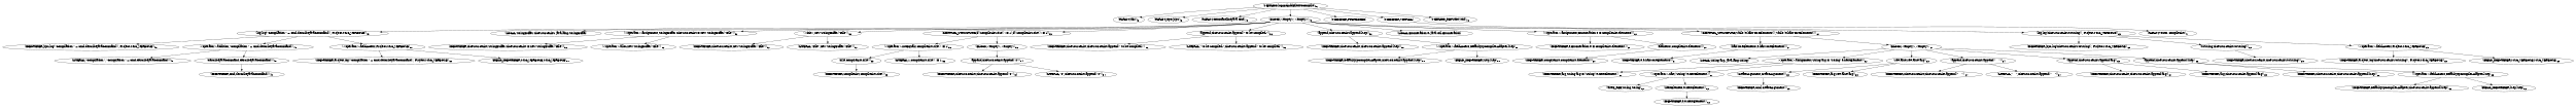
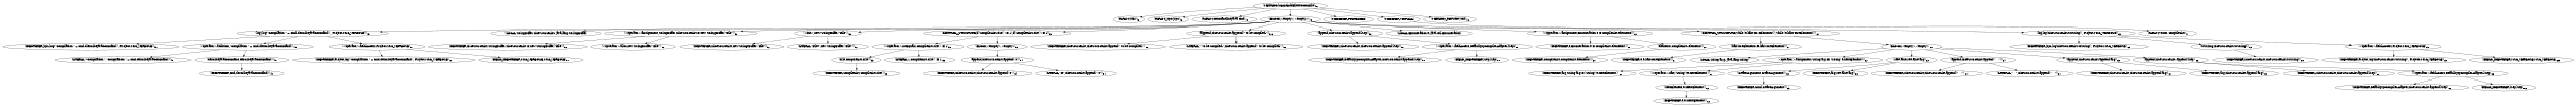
  digraph {
    n1 [label=<(METHOD,logAndAddFilesToCompile)<SUB>46</SUB>>]
    n2 [label=<(PARAM,this)<SUB>46</SUB>>]
    n3 [label=<(PARAM,JspC jspc)<SUB>46</SUB>>]
    n4 [label=<(PARAM,CommandlineJava cmd)<SUB>48</SUB>>]
    n5 [label=<(BLOCK,&lt;empty&gt;,&lt;empty&gt;)<SUB>48</SUB>>]
    n6 [label=<(MODIFIER,PROTECTED)>]
    n7 [label=<(MODIFIER,VIRTUAL)>]
    n8 [label=<(METHOD_RETURN,void)<SUB>46</SUB>>]
    n9 [label=<(PARAM,Vector compileList)<SUB>47</SUB>>]
    n10 [label=<(log,log(&quot;Compilation &quot; + cmd.describeJavaCommand(), Project.MSG_VERBOSE))<SUB>49</SUB>>]
    n11 [label=<(LOCAL,StringBuffer niceSourceList: java.lang.StringBuffer)>]
    n12 [label=<(&lt;operator&gt;.assignment,StringBuffer niceSourceList = new StringBuffer(&quot;File&quot;))<SUB>52</SUB>>]
    n13 [label=<(&lt;init&gt;,new StringBuffer(&quot;File&quot;))<SUB>52</SUB>>]
    n14 [label=<(CONTROL_STRUCTURE,if (compileList.size() != 1),if (compileList.size() != 1))<SUB>53</SUB>>]
    n15 [label=<(append,niceSourceList.append(&quot; to be compiled:&quot;))<SUB>56</SUB>>]
    n16 [label=<(append,niceSourceList.append(lSep))<SUB>58</SUB>>]
    n17 [label=<(LOCAL,Enumeration e: java.util.Enumeration)>]
    n18 [label=<(&lt;operator&gt;.assignment,Enumeration e = compileList.elements())<SUB>60</SUB>>]
    n19 [label=<(CONTROL_STRUCTURE,while (e.hasMoreElements()),while (e.hasMoreElements()))<SUB>61</SUB>>]
    n20 [label=<(log,log(niceSourceList.toString(), Project.MSG_VERBOSE))<SUB>69</SUB>>]
    n21 [label=<(IDENTIFIER,jspc,log(&quot;Compilation &quot; + cmd.describeJavaCommand(), Project.MSG_VERBOSE))<SUB>49</SUB>>]
    n22 [label=<(&lt;operator&gt;.addition,&quot;Compilation &quot; + cmd.describeJavaCommand())<SUB>49</SUB>>]
    n23 [label=<(&lt;operator&gt;.fieldAccess,Project.MSG_VERBOSE)<SUB>50</SUB>>]
    n24 [label=<(IDENTIFIER,niceSourceList,StringBuffer niceSourceList = new StringBuffer(&quot;File&quot;))<SUB>52</SUB>>]
    n25 [label=<(&lt;operator&gt;.alloc,new StringBuffer(&quot;File&quot;))<SUB>52</SUB>>]
    n26 [label=<(IDENTIFIER,niceSourceList,new StringBuffer(&quot;File&quot;))<SUB>52</SUB>>]
    n27 [label=<(LITERAL,&quot;File&quot;,new StringBuffer(&quot;File&quot;))<SUB>52</SUB>>]
    n28 [label=<(&lt;operator&gt;.notEquals,compileList.size() != 1)<SUB>53</SUB>>]
    n29 [label=<(BLOCK,&lt;empty&gt;,&lt;empty&gt;)<SUB>53</SUB>>]
    n30 [label=<(IDENTIFIER,niceSourceList,niceSourceList.append(&quot; to be compiled:&quot;))<SUB>56</SUB>>]
    n31 [label=<(LITERAL,&quot; to be compiled:&quot;,niceSourceList.append(&quot; to be compiled:&quot;))<SUB>56</SUB>>]
    n32 [label=<(IDENTIFIER,niceSourceList,niceSourceList.append(lSep))<SUB>58</SUB>>]
    n33 [label=<(&lt;operator&gt;.fieldAccess,DefaultJspCompilerAdapter.lSep)<SUB>58</SUB>>]
    n34 [label=<(IDENTIFIER,e,Enumeration e = compileList.elements())<SUB>60</SUB>>]
    n35 [label=<(elements,compileList.elements())<SUB>60</SUB>>]
    n36 [label=<(hasMoreElements,e.hasMoreElements())<SUB>61</SUB>>]
    n37 [label=<(BLOCK,&lt;empty&gt;,&lt;empty&gt;)<SUB>61</SUB>>]
    n38 [label=<(IDENTIFIER,jspc,log(niceSourceList.toString(), Project.MSG_VERBOSE))<SUB>69</SUB>>]
    n39 [label=<(toString,niceSourceList.toString())<SUB>69</SUB>>]
    n40 [label=<(&lt;operator&gt;.fieldAccess,Project.MSG_VERBOSE)<SUB>69</SUB>>]
    n41 [label=<(LITERAL,&quot;Compilation &quot;,&quot;Compilation &quot; + cmd.describeJavaCommand())<SUB>49</SUB>>]
    n42 [label=<(describeJavaCommand,describeJavaCommand())<SUB>49</SUB>>]
    n43 [label=<(IDENTIFIER,Project,log(&quot;Compilation &quot; + cmd.describeJavaCommand(), Project.MSG_VERBOSE))<SUB>50</SUB>>]
    n44 [label=<(FIELD_IDENTIFIER,MSG_VERBOSE,MSG_VERBOSE)<SUB>50</SUB>>]
    n45 [label=<(IDENTIFIER,cmd,describeJavaCommand())<SUB>49</SUB>>]
    n46 [label=<(size,compileList.size())<SUB>53</SUB>>]
    n47 [label=<(LITERAL,1,compileList.size() != 1)<SUB>53</SUB>>]
    n48 [label=<(append,niceSourceList.append(&quot;s&quot;))<SUB>54</SUB>>]
    n49 [label=<(IDENTIFIER,compileList,compileList.size())<SUB>53</SUB>>]
    n50 [label=<(IDENTIFIER,niceSourceList,niceSourceList.append(&quot;s&quot;))<SUB>54</SUB>>]
    n51 [label=<(LITERAL,&quot;s&quot;,niceSourceList.append(&quot;s&quot;))<SUB>54</SUB>>]
    n52 [label=<(IDENTIFIER,DefaultJspCompilerAdapter,niceSourceList.append(lSep))<SUB>58</SUB>>]
    n53 [label=<(FIELD_IDENTIFIER,lSep,lSep)<SUB>58</SUB>>]
    n54 [label=<(IDENTIFIER,compileList,compileList.elements())<SUB>60</SUB>>]
    n55 [label=<(IDENTIFIER,e,e.hasMoreElements())<SUB>61</SUB>>]
    n56 [label=<(LOCAL,String arg: java.lang.String)>]
    n57 [label=<(&lt;operator&gt;.assignment,String arg = (String) e.nextElement())<SUB>62</SUB>>]
    n58 [label=<(setValue,setValue(arg))<SUB>63</SUB>>]
    n59 [label=<(append,niceSourceList.append(&quot;    &quot;))<SUB>64</SUB>>]
    n60 [label=<(append,niceSourceList.append(arg))<SUB>65</SUB>>]
    n61 [label=<(append,niceSourceList.append(lSep))<SUB>66</SUB>>]
    n62 [label=<(IDENTIFIER,arg,String arg = (String) e.nextElement())<SUB>62</SUB>>]
    n63 [label=<(&lt;operator&gt;.cast,(String) e.nextElement())<SUB>62</SUB>>]
    n64 [label=<(createArgument,createArgument())<SUB>63</SUB>>]
    n65 [label=<(IDENTIFIER,arg,setValue(arg))<SUB>63</SUB>>]
    n66 [label=<(IDENTIFIER,niceSourceList,niceSourceList.append(&quot;    &quot;))<SUB>64</SUB>>]
    n67 [label=<(LITERAL,&quot;    &quot;,niceSourceList.append(&quot;    &quot;))<SUB>64</SUB>>]
    n68 [label=<(IDENTIFIER,niceSourceList,niceSourceList.append(arg))<SUB>61</SUB>>]
    n69 [label=<(IDENTIFIER,arg,niceSourceList.append(arg))<SUB>65</SUB>>]
    n70 [label=<(IDENTIFIER,niceSourceList,niceSourceList.append(lSep))<SUB>66</SUB>>]
    n71 [label=<(&lt;operator&gt;.fieldAccess,DefaultJspCompilerAdapter.lSep)<SUB>66</SUB>>]
-   n72 [label=<(TYPE_REF,String,String)<SUB>62</SUB>>]
    n73 [label=<(nextElement,e.nextElement())<SUB>62</SUB>>]
    n74 [label=<(IDENTIFIER,e,e.nextElement())<SUB>62</SUB>>]
    n75 [label=<(IDENTIFIER,cmd,createArgument())<SUB>63</SUB>>]
    n76 [label=<(IDENTIFIER,DefaultJspCompilerAdapter,niceSourceList.append(lSep))<SUB>66</SUB>>]
    n77 [label=<(FIELD_IDENTIFIER,lSep,lSep)<SUB>66</SUB>>]
    n78 [label=<(IDENTIFIER,niceSourceList,niceSourceList.toString())<SUB>69</SUB>>]
    n79 [label=<(IDENTIFIER,Project,log(niceSourceList.toString(), Project.MSG_VERBOSE))<SUB>69</SUB>>]
    n80 [label=<(FIELD_IDENTIFIER,MSG_VERBOSE,MSG_VERBOSE)<SUB>69</SUB>>]
    n1 -> n2
    n1 -> n3
    n1 -> n4
    n1 -> n5
    n1 -> n6
    n1 -> n7
    n1 -> n8
    n5 -> n10
    n5 -> n11
    n5 -> n12
    n5 -> n13
    n5 -> n14
    n5 -> n15
    n5 -> n16
    n5 -> n17
    n5 -> n18
    n5 -> n19
    n5 -> n20
    n7 -> n9
    n10 -> n21
    n10 -> n22
    n10 -> n23
    n12 -> n24
    n12 -> n25
    n13 -> n26
    n13 -> n27
    n14 -> n28
    n14 -> n29
    n15 -> n30
    n15 -> n31
    n16 -> n32
    n16 -> n33
    n18 -> n34
    n18 -> n35
    n19 -> n36
    n19 -> n37
    n20 -> n38
    n20 -> n39
    n20 -> n40
    n22 -> n41
    n22 -> n42
    n23 -> n43
    n23 -> n44
    n28 -> n46
    n28 -> n47
    n29 -> n48
    n33 -> n52
    n33 -> n53
    n35 -> n54
    n36 -> n55
    n37 -> n56
    n37 -> n57
    n37 -> n58
    n37 -> n59
    n37 -> n60
    n37 -> n61
    n39 -> n78
    n40 -> n79
    n40 -> n80
    n42 -> n45
    n46 -> n49
    n48 -> n50
    n48 -> n51
    n57 -> n62
    n57 -> n63
    n58 -> n64
    n58 -> n65
    n59 -> n66
    n59 -> n67
    n60 -> n68
    n60 -> n69
    n61 -> n70
    n61 -> n71
-   n63 -> n72
    n63 -> n73
    n64 -> n75
    n71 -> n76
    n71 -> n77
    n73 -> n74
  }
